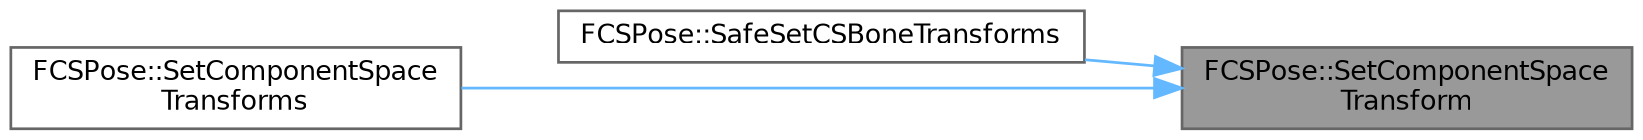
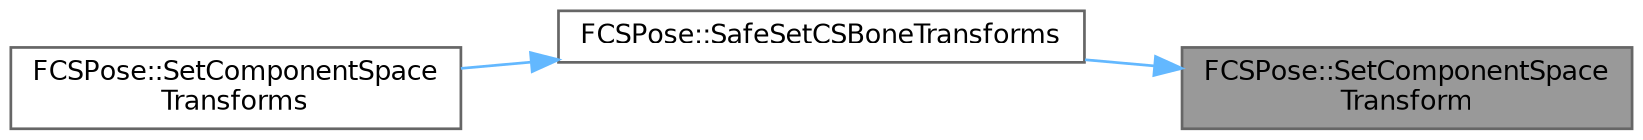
  digraph {
    rankdir=RL
    node [color=grey40 fillcolor=white fontname=Helvetica fontsize=10 shape=box style=filled]
    edge [color=steelblue1 dir=back fontname=Helvetica fontsize=10 labelfontname=Helvetica labelfontsize=10 style=solid]
    n1 [color=gray40 fillcolor=grey60 fontcolor=black height=0.2 label="FCSPose::SetComponentSpace\lTransform" width=0.4]
    n2 [height=0.2 label="FCSPose::SafeSetCSBoneTransforms" width=0.4]
    n3 [height=0.2 label="FCSPose::SetComponentSpace\lTransforms" width=0.4]
    n1 -> n2
-   n1 -> n3
+   n2 -> n3
  }
